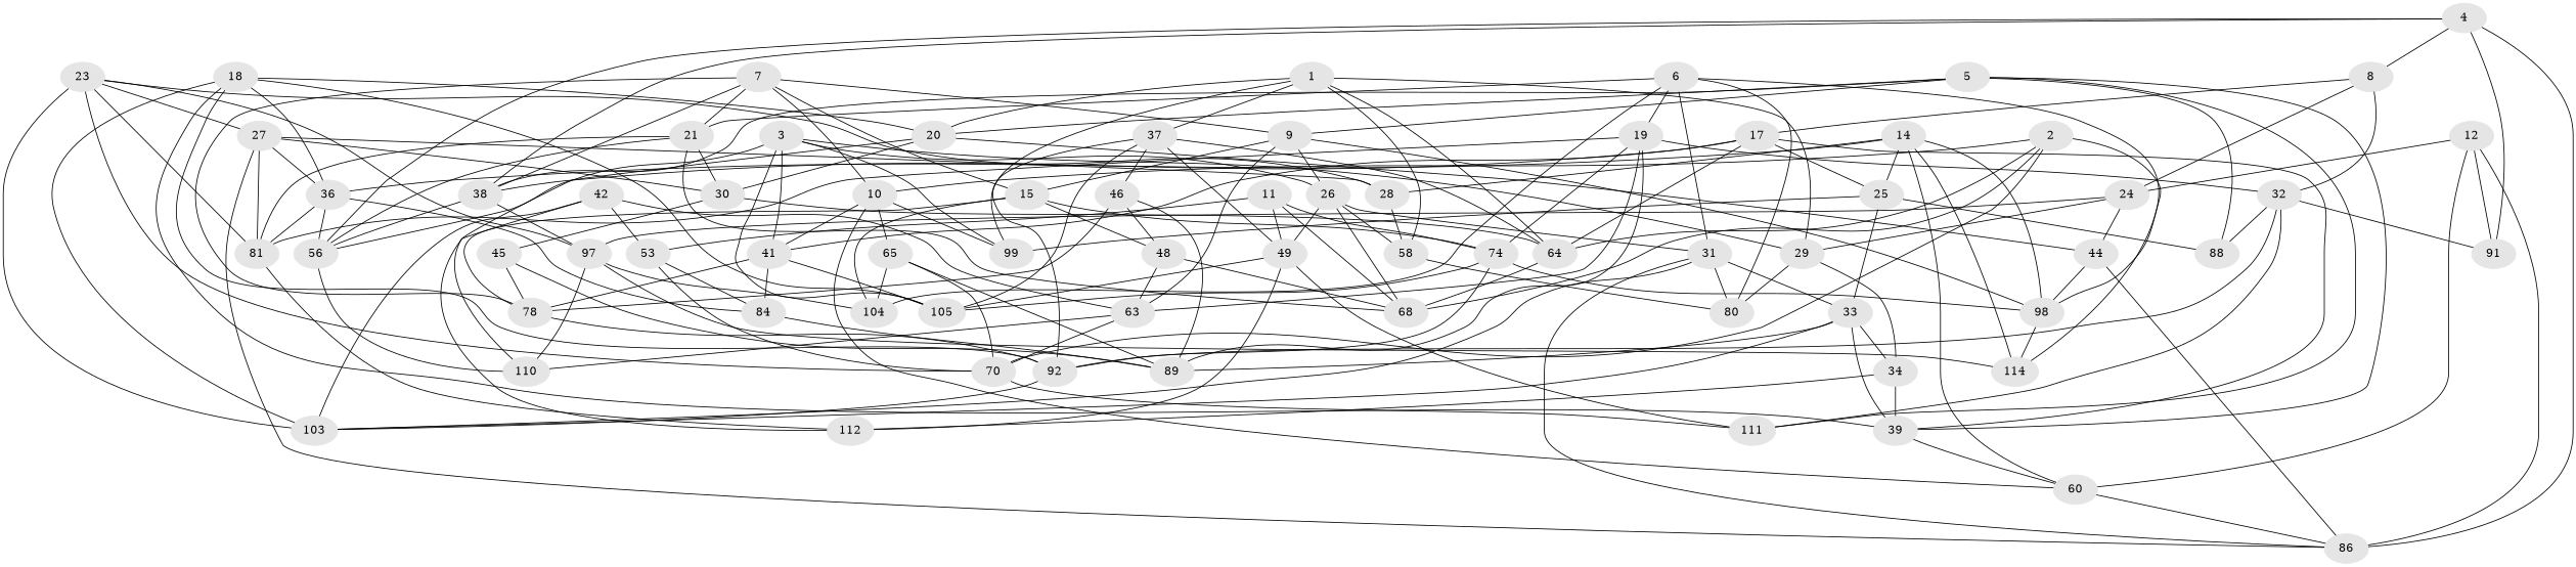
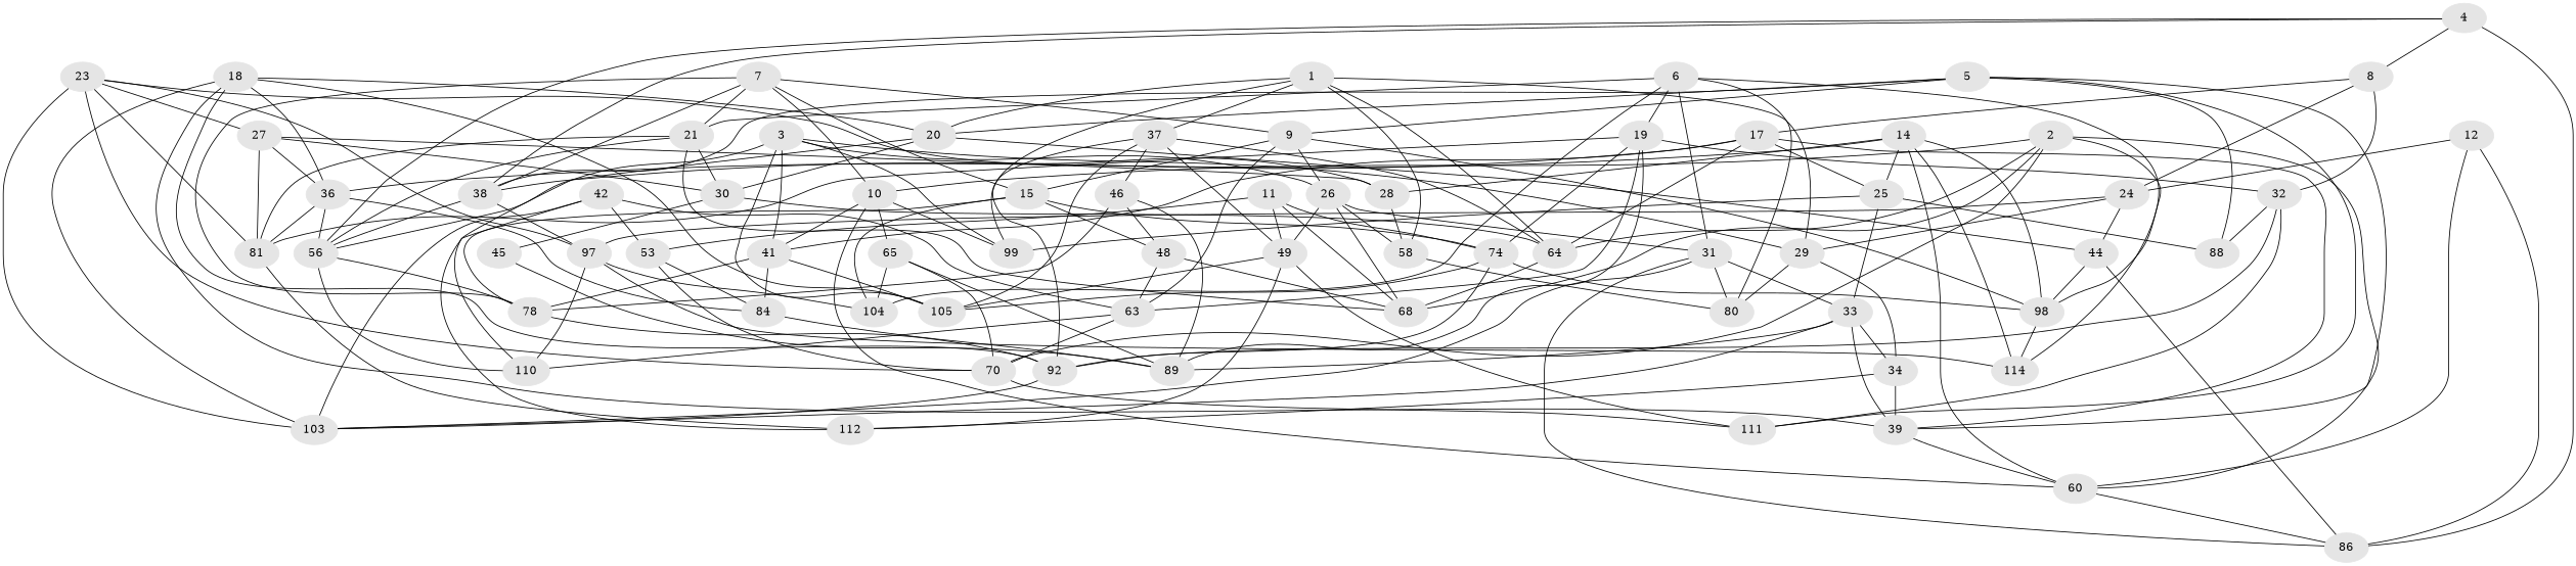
  graph {
    node [color=gray90 style=filled]
    1 [super="+67"]
    20 [super="+94"]
    29 [super="+69"]
    37 [super="+66"]
    58
    64 [super="+87"]
    92 [super="+106"]
    56 [super="+71"]
    30 [super="+75"]
    44
    80
    34
    99
    105 [super="+113"]
    49 [super="+114"]
    46
    68 [super="+107"]
    103 [super="+117"]
    2 [super="+13"]
    10 [super="+61"]
    60 [super="+83"]
    70 [super="+76"]
    n23 [label=114]
    41 [super="+50"]
    65
    86 [super="+119"]
    111
    3 [super="+101"]
    26 [super="+73"]
    110
    31 [super="+102"]
    78 [super="+96"]
    84
    4 [super="+108"]
    8
    38 [super="+90"]
-   91
    17 [super="+62"]
    24 [super="+52"]
    32 [super="+54"]
    97 [super="+115"]
    5 [super="+35"]
    9 [super="+79"]
    39 [super="+40"]
    88
    98 [super="+100"]
    15 [super="+72"]
    63 [super="+77"]
    6 [super="+16"]
    19 [super="+118"]
    21 [super="+55"]
    104
    74 [super="+85"]
    81 [super="+82"]
    89 [super="+95"]
    33 [super="+93"]
    7 [super="+57"]
    48
    25 [super="+109"]
    112
    11
    53
    12
    14 [super="+47"]
    28
    36 [super="+43"]
    18 [super="+22"]
    45
    23 [super="+51"]
    27 [super="+59"]
    42
    1 -- 20
    1 -- 29
    1 -- 37
    1 -- 58
    1 -- 64
    1 -- 92
    20 -- 56
    20 -- 30
    20 -- 44
    29 -- 80
    29 -- 34
    37 -- 64
    37 -- 99
    37 -- 105
    37 -- 49
    37 -- 46
    58 -- 80
    64 -- 68
    92 -- 103
    56 -- 110
    30 -- 64
    30 -- 45 [weight=2]
    44 -- 86
    44 -- 98
    34 -- 39
    34 -- 112
    49 -- 105
    49 -- 111
    49 -- 112
    46 -- 78
    46 -- 89
    46 -- 48
    2 -- 64
    2 -- 68
    2 -- 10
+   2 -- 60
    2 -- 70
    2 -- n23
    10 -- 99
    10 -- 60
    10 -- 41
    10 -- 65
    60 -- 86
    70 -- 111
    41 -- 105
    41 -- 78
    41 -- 84
    65 -- 70
    65 -- 104
    65 -- 89
    3 -- 29
    3 -- 99
    3 -- 105
    3 -- 41
    3 -- 26
    3 -- 110
    26 -- 58
    26 -- 49
    26 -- 68
    26 -- 31
    31 -- 80
    31 -- 103
    31 -- 86
    31 -- 33
    78 -- 92
    84 -- 89
    4 -- 56
    4 -- 86
    4 -- 8
    4 -- 38
-   4 -- 91 [weight=2]
    8 -- 17
    8 -- 24
    8 -- 32
    38 -- 56
    38 -- 97
    17 -- 64
    17 -- 41
    17 -- 38
    17 -- 39
    17 -- 25
    24 -- 29 [weight=2]
    24 -- 44
    24 -- 97
    32 -- 92
    32 -- 111
-   32 -- 91
    32 -- 88
    97 -- n23
    97 -- 110
    97 -- 104
    5 -- 20
    5 -- 111
    5 -- 38
    5 -- 9
    5 -- 39
    5 -- 88
    9 -- 26
    9 -- 98
    9 -- 15
    9 -- 63
    39 -- 60
    98 -- n23
    15 -- 78
    15 -- 104
    15 -- 74
    15 -- 48
    63 -- 70
    63 -- 110
    6 -- 80
    6 -- 31
    6 -- 98
    6 -- 19
    6 -- 21
    6 -- 104
    19 -- 32
    19 -- 63
    19 -- 74
    19 -- 81
    19 -- 89
    21 -- 56
    21 -- 30
    21 -- 68
    21 -- 81
    74 -- 92
    74 -- 105
    74 -- 98
    81 -- 112
    33 -- 34
    33 -- 103
    33 -- 39
    33 -- 89
    7 -- 10
    7 -- 78
    7 -- 38
    7 -- 9
    7 -- 15
    7 -- 21
    48 -- 68
    48 -- 63
    25 -- 99
    25 -- 88 [weight=2]
    25 -- 33
    11 -- 49
    11 -- 68
    11 -- 74
    11 -- 53
    53 -- 70
    53 -- 84
    12 -- 60
    12 -- 86
-   12 -- 91
    12 -- 24
    14 -- 60
    14 -- n23
    14 -- 98
    14 -- 25
    14 -- 28
    14 -- 36
    28 -- 58
    36 -- 56
    36 -- 84
    36 -- 81
    18 -- 20
    18 -- 92
    18 -- 105
    18 -- 103
    18 -- 39
    18 -- 36
-   45 -- 78
+   56 -- 78
    45 -- 89
    23 -- 103
    23 -- 70
    23 -- 97
    23 -- 81
    23 -- 28
    23 -- 27
    27 -- 30
-   27 -- 86
    27 -- 81
    27 -- 28
    27 -- 36
    42 -- 103
    42 -- 63
    42 -- 112
    42 -- 53
  }
